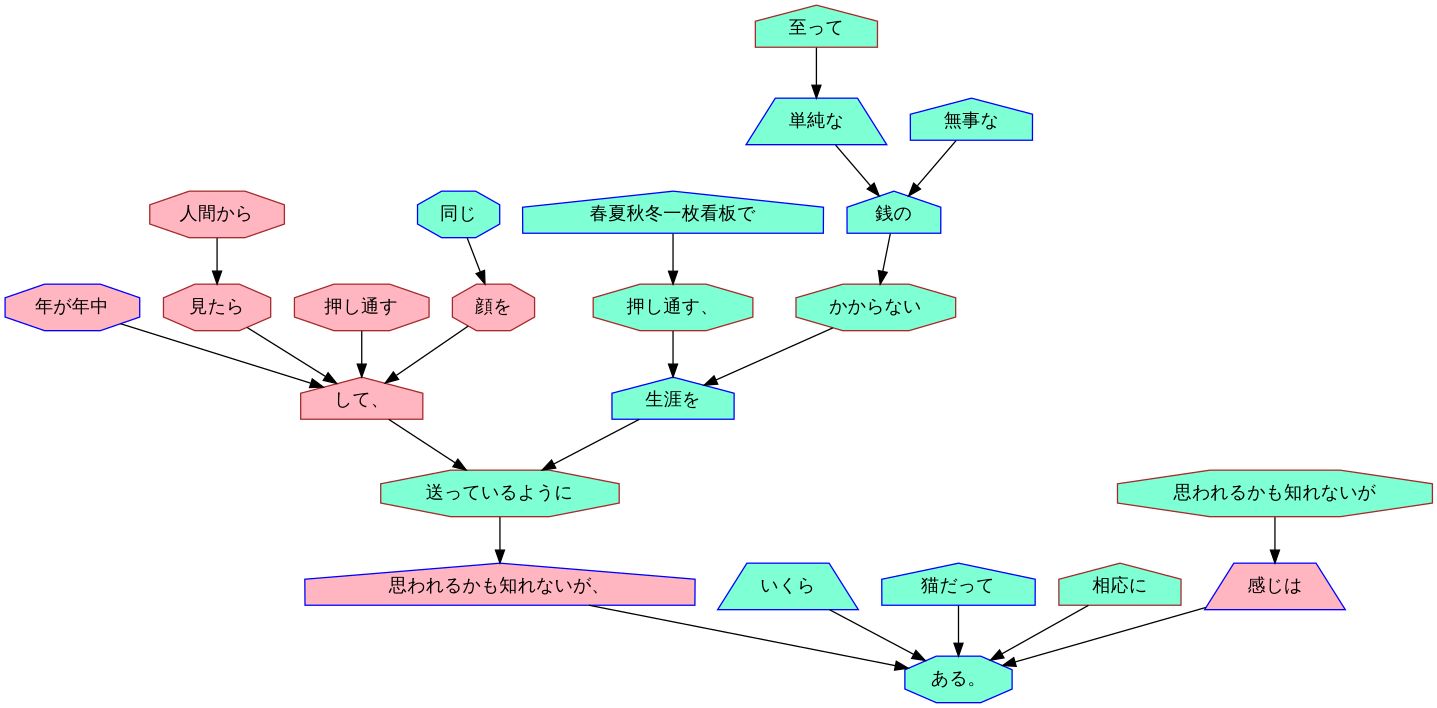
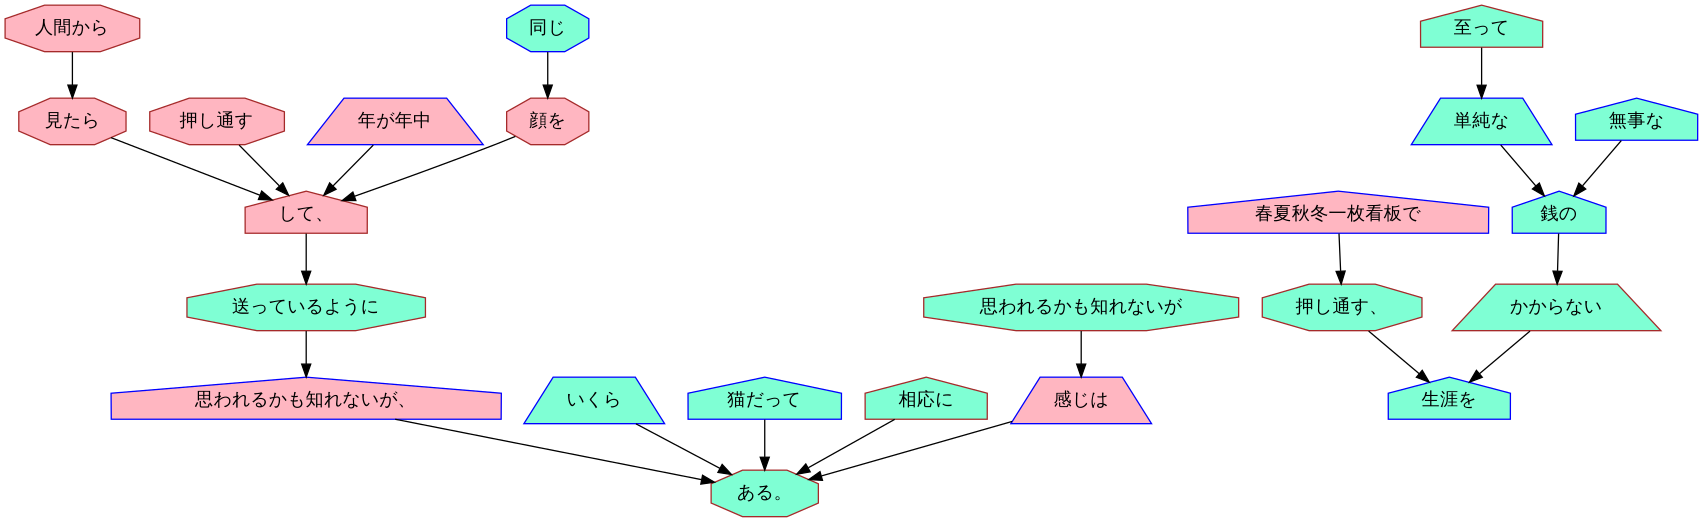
  digraph {
    node [color=blue fillcolor=aquamarine shape=octagon style=filled]
    n1 [color=brown fillcolor=lightpink label="人間から"]
    n2 [color=brown fillcolor=lightpink label="見たら"]
    n3 [color=brown fillcolor=lightpink label="して、" shape=house]
    n4 [color=brown label="送っているように"]
    n5 [color=brown fillcolor=lightpink label="押し通す"]
-   n6 [fillcolor=lightpink label="年が年中"]
+   n6 [fillcolor=lightpink label="年が年中" shape=trapezium]
    n7 [label="同じ"]
    n8 [color=brown fillcolor=lightpink label="顔を"]
    n9 [fillcolor=lightpink label="思われるかも知れないが、" shape=house]
-   n10 [label="春夏秋冬一枚看板で" shape=house]
+   n10 [fillcolor=lightpink label="春夏秋冬一枚看板で" shape=house]
    n11 [color=brown label="押し通す、"]
    n12 [label="生涯を" shape=house]
    n13 [color=brown label="至って" shape=house]
    n14 [label="単純な" shape=trapezium]
    n15 [label="銭の" shape=house]
-   n16 [color=brown label="かからない"]
+   n16 [color=brown label="かからない" shape=trapezium]
    n17 [label="無事な" shape=house]
-   n18 [label="ある。"]
+   n18 [color=brown label="ある。"]
    n19 [label="いくら" shape=trapezium]
    n20 [label="猫だって" shape=house]
    n21 [color=brown label="相応に" shape=house]
    n22 [color=brown label="思われるかも知れないが"]
    n23 [fillcolor=lightpink label="感じは" shape=trapezium]
    n1 -> n2
    n2 -> n3
    n3 -> n4
    n4 -> n9
    n5 -> n3
    n6 -> n3
    n7 -> n8
    n8 -> n3
    n9 -> n18
    n10 -> n11
    n11 -> n12
-   n12 -> n4
    n13 -> n14
    n14 -> n15
    n15 -> n16
    n16 -> n12
    n17 -> n15
    n19 -> n18
    n20 -> n18
    n21 -> n18
    n22 -> n23
    n23 -> n18
  }
